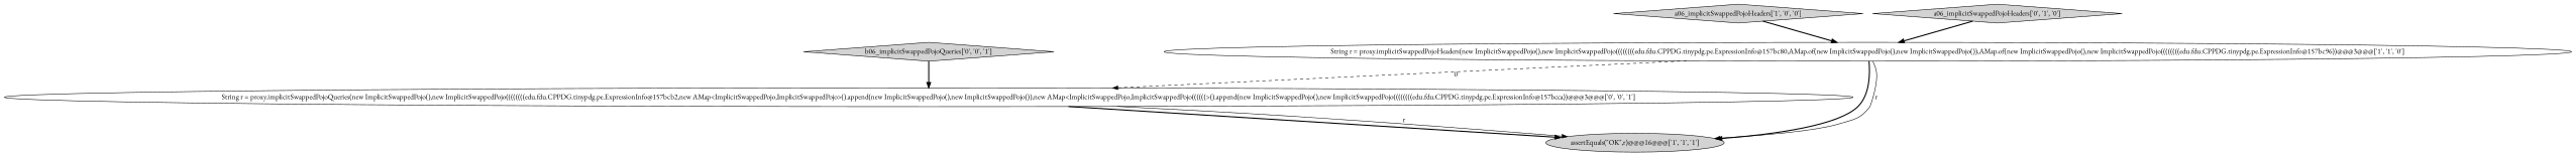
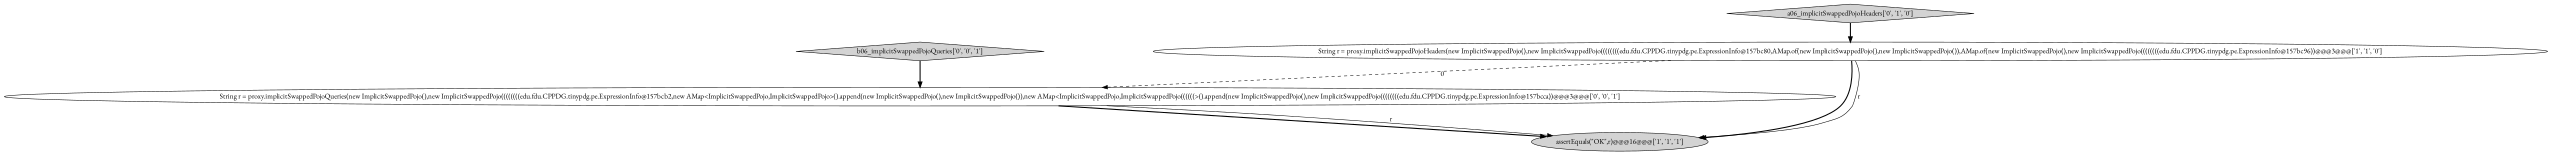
  digraph {
    fontname="EB Garamond"
    node [fillcolor=lightgray shape=ellipse style=filled fontname="EB Garamond"]
    edge [style=bold fontname="EB Garamond"]
    n1 [fillcolor=white label="String r = proxy.implicitSwappedPojoHeaders(new ImplicitSwappedPojo(),new ImplicitSwappedPojo((((((((edu.fdu.CPPDG.tinypdg.pe.ExpressionInfo@157bc80,AMap.of(new ImplicitSwappedPojo(),new ImplicitSwappedPojo()),AMap.of(new ImplicitSwappedPojo(),new ImplicitSwappedPojo((((((((edu.fdu.CPPDG.tinypdg.pe.ExpressionInfo@157bc96))@@@3@@@['1', '1', '0']"]
    n2 [label="assertEquals(\"OK\",r)@@@16@@@['1', '1', '1']"]
    n3 [fillcolor=white label="String r = proxy.implicitSwappedPojoQueries(new ImplicitSwappedPojo(),new ImplicitSwappedPojo((((((((edu.fdu.CPPDG.tinypdg.pe.ExpressionInfo@157bcb2,new AMap<ImplicitSwappedPojo,ImplicitSwappedPojo>().append(new ImplicitSwappedPojo(),new ImplicitSwappedPojo()),new AMap<ImplicitSwappedPojo,ImplicitSwappedPojo((((((>().append(new ImplicitSwappedPojo(),new ImplicitSwappedPojo((((((((edu.fdu.CPPDG.tinypdg.pe.ExpressionInfo@157bcca))@@@3@@@['0', '0', '1']"]
-   n4 [label="a06_implicitSwappedPojoHeaders['1', '0', '0']" shape=diamond]
    n5 [label="b06_implicitSwappedPojoQueries['0', '0', '1']" shape=diamond]
    n6 [label="a06_implicitSwappedPojoHeaders['0', '1', '0']" shape=diamond]
    n1 -> n2
    n1 -> n2 [label=r style=solid]
    n1 -> n3 [label=0 style=dashed]
    n3 -> n2
    n3 -> n2 [label=r style=solid]
-   n4 -> n1
    n5 -> n3
    n6 -> n1
  }
